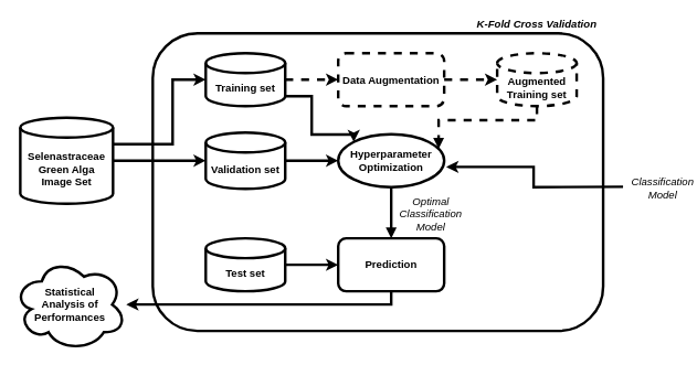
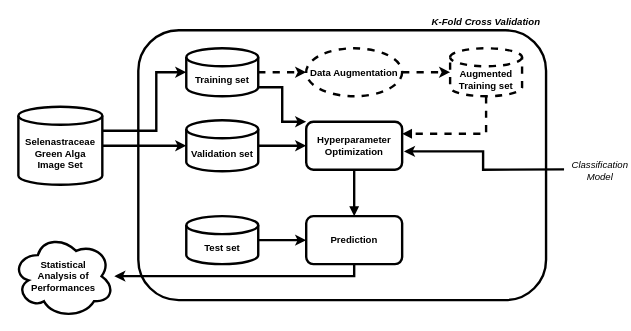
  <mxCell id="0" />
  <mxCell id="1" parent="0" />
  <mxCell id="2" value="" style="rounded=1;whiteSpace=wrap;html=1;fillColor=none;strokeWidth=4;" parent="1" vertex="1"><mxGeometry x="230" y="50" width="680" height="450" as="geometry" /></mxCell>
  <mxCell id="3" value="Selenastraceae&lt;br&gt;Green Alga&lt;br&gt;Image Set" style="shape=cylinder3;whiteSpace=wrap;html=1;boundedLbl=1;backgroundOutline=1;size=15;fontSize=16;strokeWidth=4;fontStyle=1" parent="1" vertex="1"><mxGeometry y="177.5" width="140" height="130" as="geometry" x="30" /></mxCell>
  <mxCell id="4" style="edgeStyle=orthogonalEdgeStyle;rounded=0;orthogonalLoop=1;jettySize=auto;html=1;exitX=0.5;exitY=1;exitDx=0;exitDy=0;strokeWidth=4;" parent="1" source="5" target="6" edge="1"><mxGeometry relative="1" as="geometry" /></mxCell>
  <mxCell id="5" value="Prediction" style="rounded=1;whiteSpace=wrap;html=1;fontSize=16;glass=0;strokeWidth=4;shadow=0;fontStyle=1" parent="1" vertex="1"><mxGeometry x="510" y="360" width="160" height="80" as="geometry" /></mxCell>
  <mxCell id="6" value="Statistical&lt;br&gt;Analysis of&lt;br&gt;Performances" style="ellipse;shape=cloud;whiteSpace=wrap;html=1;fontSize=16;strokeWidth=4;fontStyle=1" parent="1" vertex="1"><mxGeometry x="20" y="390" width="170" height="140" as="geometry" /></mxCell>
  <mxCell id="7" style="edgeStyle=orthogonalEdgeStyle;rounded=0;orthogonalLoop=1;jettySize=auto;html=1;exitX=0.5;exitY=1;exitDx=0;exitDy=0;entryX=0.5;entryY=0;entryDx=0;entryDy=0;strokeWidth=4;endArrow=block;endFill=1;" parent="1" source="8" target="5" edge="1"><mxGeometry relative="1" as="geometry" /></mxCell>
- <mxCell id="8" value="Hyperparameter&lt;br&gt;Optimization" style="ellipse;whiteSpace=wrap;html=1;fontSize=16;glass=0;strokeWidth=4;shadow=0;fontStyle=1;" parent="1" vertex="1"><mxGeometry x="510" y="202.5" width="160" height="80" as="geometry" /></mxCell>
+ <mxCell id="8" value="Hyperparameter&lt;br&gt;Optimization" style="rounded=1;whiteSpace=wrap;html=1;fontSize=16;glass=0;strokeWidth=4;shadow=0;fontStyle=1" parent="1" vertex="1"><mxGeometry x="510" y="202.5" width="160" height="80" as="geometry" /></mxCell>
  <mxCell id="9" style="edgeStyle=orthogonalEdgeStyle;rounded=0;orthogonalLoop=1;jettySize=auto;html=1;exitX=1;exitY=0.5;exitDx=0;exitDy=0;exitPerimeter=0;entryX=0;entryY=0.5;entryDx=0;entryDy=0;strokeWidth=4;strokeColor=#000000;dashed=1;" parent="1" source="11" target="16" edge="1"><mxGeometry relative="1" as="geometry"><mxPoint x="490" y="125" as="targetPoint" /></mxGeometry></mxCell>
  <mxCell id="10" style="edgeStyle=orthogonalEdgeStyle;rounded=0;orthogonalLoop=1;jettySize=auto;html=1;exitX=1;exitY=1;exitDx=0;exitDy=-15;exitPerimeter=0;entryX=0;entryY=0;entryDx=0;entryDy=0;strokeWidth=4;" parent="1" source="11" target="8" edge="1"><mxGeometry relative="1" as="geometry"><Array as="points"><mxPoint x="470" y="145" /><mxPoint x="470" y="203" /></Array></mxGeometry></mxCell>
  <mxCell id="11" value="Training set" style="shape=cylinder3;whiteSpace=wrap;html=1;boundedLbl=1;backgroundOutline=1;size=15;fontSize=16;strokeWidth=4;fontStyle=1" parent="1" vertex="1"><mxGeometry x="310" y="80" width="120" height="80" as="geometry" /></mxCell>
  <mxCell id="12" style="edgeStyle=orthogonalEdgeStyle;rounded=0;orthogonalLoop=1;jettySize=auto;html=1;exitX=1;exitY=0.5;exitDx=0;exitDy=0;exitPerimeter=0;entryX=0;entryY=0.5;entryDx=0;entryDy=0;strokeWidth=4;" parent="1" source="13" target="8" edge="1"><mxGeometry relative="1" as="geometry" /></mxCell>
  <mxCell id="13" value="Validation set" style="shape=cylinder3;whiteSpace=wrap;html=1;boundedLbl=1;backgroundOutline=1;size=15;fontSize=16;strokeWidth=4;fontStyle=1" parent="1" vertex="1"><mxGeometry x="310" y="200" width="120" height="85" as="geometry" /></mxCell>
  <mxCell id="14" style="edgeStyle=orthogonalEdgeStyle;rounded=0;orthogonalLoop=1;jettySize=auto;html=1;entryX=0;entryY=0.5;entryDx=0;entryDy=0;strokeWidth=4;" parent="1" source="15" target="5" edge="1"><mxGeometry relative="1" as="geometry" /></mxCell>
  <mxCell id="15" value="Test set" style="shape=cylinder3;whiteSpace=wrap;html=1;boundedLbl=1;backgroundOutline=1;size=15;fontSize=16;strokeWidth=4;fontStyle=1" parent="1" vertex="1"><mxGeometry x="310" y="360" width="120" height="80" as="geometry" /></mxCell>
- <mxCell id="16" value="Data Augmentation" style="rounded=1;whiteSpace=wrap;html=1;fontSize=16;glass=0;strokeWidth=4;shadow=0;fontStyle=1;dashed=1;" parent="1" vertex="1"><mxGeometry x="510" y="80" width="160" height="80" as="geometry" /></mxCell>
+ <mxCell id="16" value="Data Augmentation" style="ellipse;whiteSpace=wrap;html=1;fontSize=16;glass=0;strokeWidth=4;shadow=0;fontStyle=1;dashed=1;" parent="1" vertex="1"><mxGeometry x="510" y="80" width="160" height="80" as="geometry" /></mxCell>
  <mxCell id="17" style="edgeStyle=orthogonalEdgeStyle;rounded=0;orthogonalLoop=1;jettySize=auto;html=1;entryX=0;entryY=0.5;entryDx=0;entryDy=0;entryPerimeter=0;strokeWidth=4;dashed=1;" parent="1" source="16" edge="1"><mxGeometry relative="1" as="geometry"><mxPoint x="750" y="120" as="targetPoint" /></mxGeometry></mxCell>
  <mxCell id="18" style="edgeStyle=orthogonalEdgeStyle;rounded=0;orthogonalLoop=1;jettySize=auto;html=1;exitX=1;exitY=0.5;exitDx=0;exitDy=0;exitPerimeter=0;entryX=0;entryY=0.5;entryDx=0;entryDy=0;entryPerimeter=0;strokeWidth=4;" parent="1" source="3" target="13" edge="1"><mxGeometry relative="1" as="geometry" /></mxCell>
  <mxCell id="19" style="edgeStyle=orthogonalEdgeStyle;rounded=0;orthogonalLoop=1;jettySize=auto;html=1;exitX=1;exitY=0;exitDx=0;exitDy=40;exitPerimeter=0;entryX=0;entryY=0.5;entryDx=0;entryDy=0;entryPerimeter=0;strokeWidth=4;" parent="1" source="3" target="11" edge="1"><mxGeometry relative="1" as="geometry"><Array as="points"><mxPoint x="260" y="218" /><mxPoint x="260" y="120" /></Array></mxGeometry></mxCell>
  <mxCell id="20" style="edgeStyle=orthogonalEdgeStyle;rounded=0;orthogonalLoop=1;jettySize=auto;html=1;exitX=0.5;exitY=1;exitDx=0;exitDy=0;exitPerimeter=0;entryX=1;entryY=0.25;entryDx=0;entryDy=0;strokeWidth=4;endArrow=block;endFill=1;dashed=1;" parent="1" source="21" target="8" edge="1"><mxGeometry relative="1" as="geometry" /></mxCell>
  <mxCell id="21" value="Augmented&lt;br&gt;Training set" style="shape=cylinder3;whiteSpace=wrap;html=1;boundedLbl=1;backgroundOutline=1;size=15;fontSize=16;strokeWidth=4;fontStyle=1;dashed=1;" parent="1" vertex="1"><mxGeometry x="750" y="80" width="120" height="80" as="geometry" /></mxCell>
- <mxCell id="22" value="Optimal Classification Model" style="text;html=1;strokeColor=none;fillColor=none;align=center;verticalAlign=middle;whiteSpace=wrap;rounded=0;fontSize=16;fontStyle=2;strokeWidth=4;" parent="1" vertex="1"><mxGeometry x="620" y="307.5" width="60" height="30" as="geometry" /></mxCell>
  <mxCell id="23" value="K-Fold Cross Validation" style="text;html=1;strokeColor=none;fillColor=none;align=center;verticalAlign=middle;whiteSpace=wrap;rounded=0;fontSize=16;fontStyle=3" parent="1" vertex="1"><mxGeometry x="710" y="20" width="200" height="30" as="geometry" /></mxCell>
  <mxCell id="24" value="Classification Model" style="text;html=1;strokeColor=none;fillColor=none;align=center;verticalAlign=middle;whiteSpace=wrap;rounded=0;fontSize=16;fontStyle=2;strokeWidth=4;" parent="1" vertex="1"><mxGeometry x="970" y="270" width="60" height="30" as="geometry" /></mxCell>
  <mxCell id="25" style="edgeStyle=orthogonalEdgeStyle;rounded=0;orthogonalLoop=1;jettySize=auto;html=1;entryX=1.019;entryY=0.619;entryDx=0;entryDy=0;entryPerimeter=0;strokeWidth=4;" parent="1" target="8" edge="1"><mxGeometry relative="1" as="geometry"><mxPoint x="940" y="282" as="sourcePoint" /></mxGeometry></mxCell>
